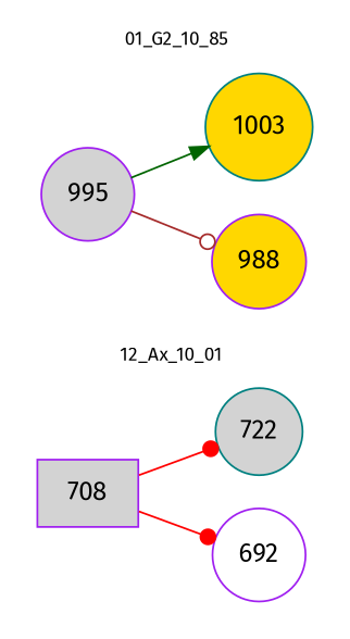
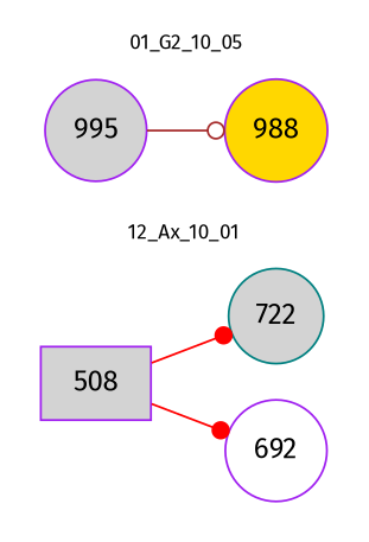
  digraph {
    fontname="Fira Sans"
    rankdir=LR
    node [color=purple fillcolor=lightgrey fontname="Fira Sans" shape=circle style=filled]
    edge [arrowhead=dot color=red fontname="Fira Sans"]
-   n1 [label=708 shape=box]
+   n1 [label=508 shape=box]
    n2 [fillcolor=white label=692]
    n3 [color=teal label=722]
    n4 [label=995]
    n5 [fillcolor=gold label=988]
-   n6 [color=teal fillcolor=gold label=1003]
    subgraph cluster_1 {
      color=white
      fontsize=10
      label="12_Ax_10_01"
      n1
      n2
      n3
    }
    subgraph cluster_2 {
      color=white
      fontsize=10
-     label="01_G2_10_85"
+     label="01_G2_10_05"
      n4
      n5
-     n6
    }
    n1 -> n2
    n1 -> n3
    n4 -> n5 [arrowhead=odot color=brown]
-   n4 -> n6 [arrowhead=normal color=darkgreen]
  }
